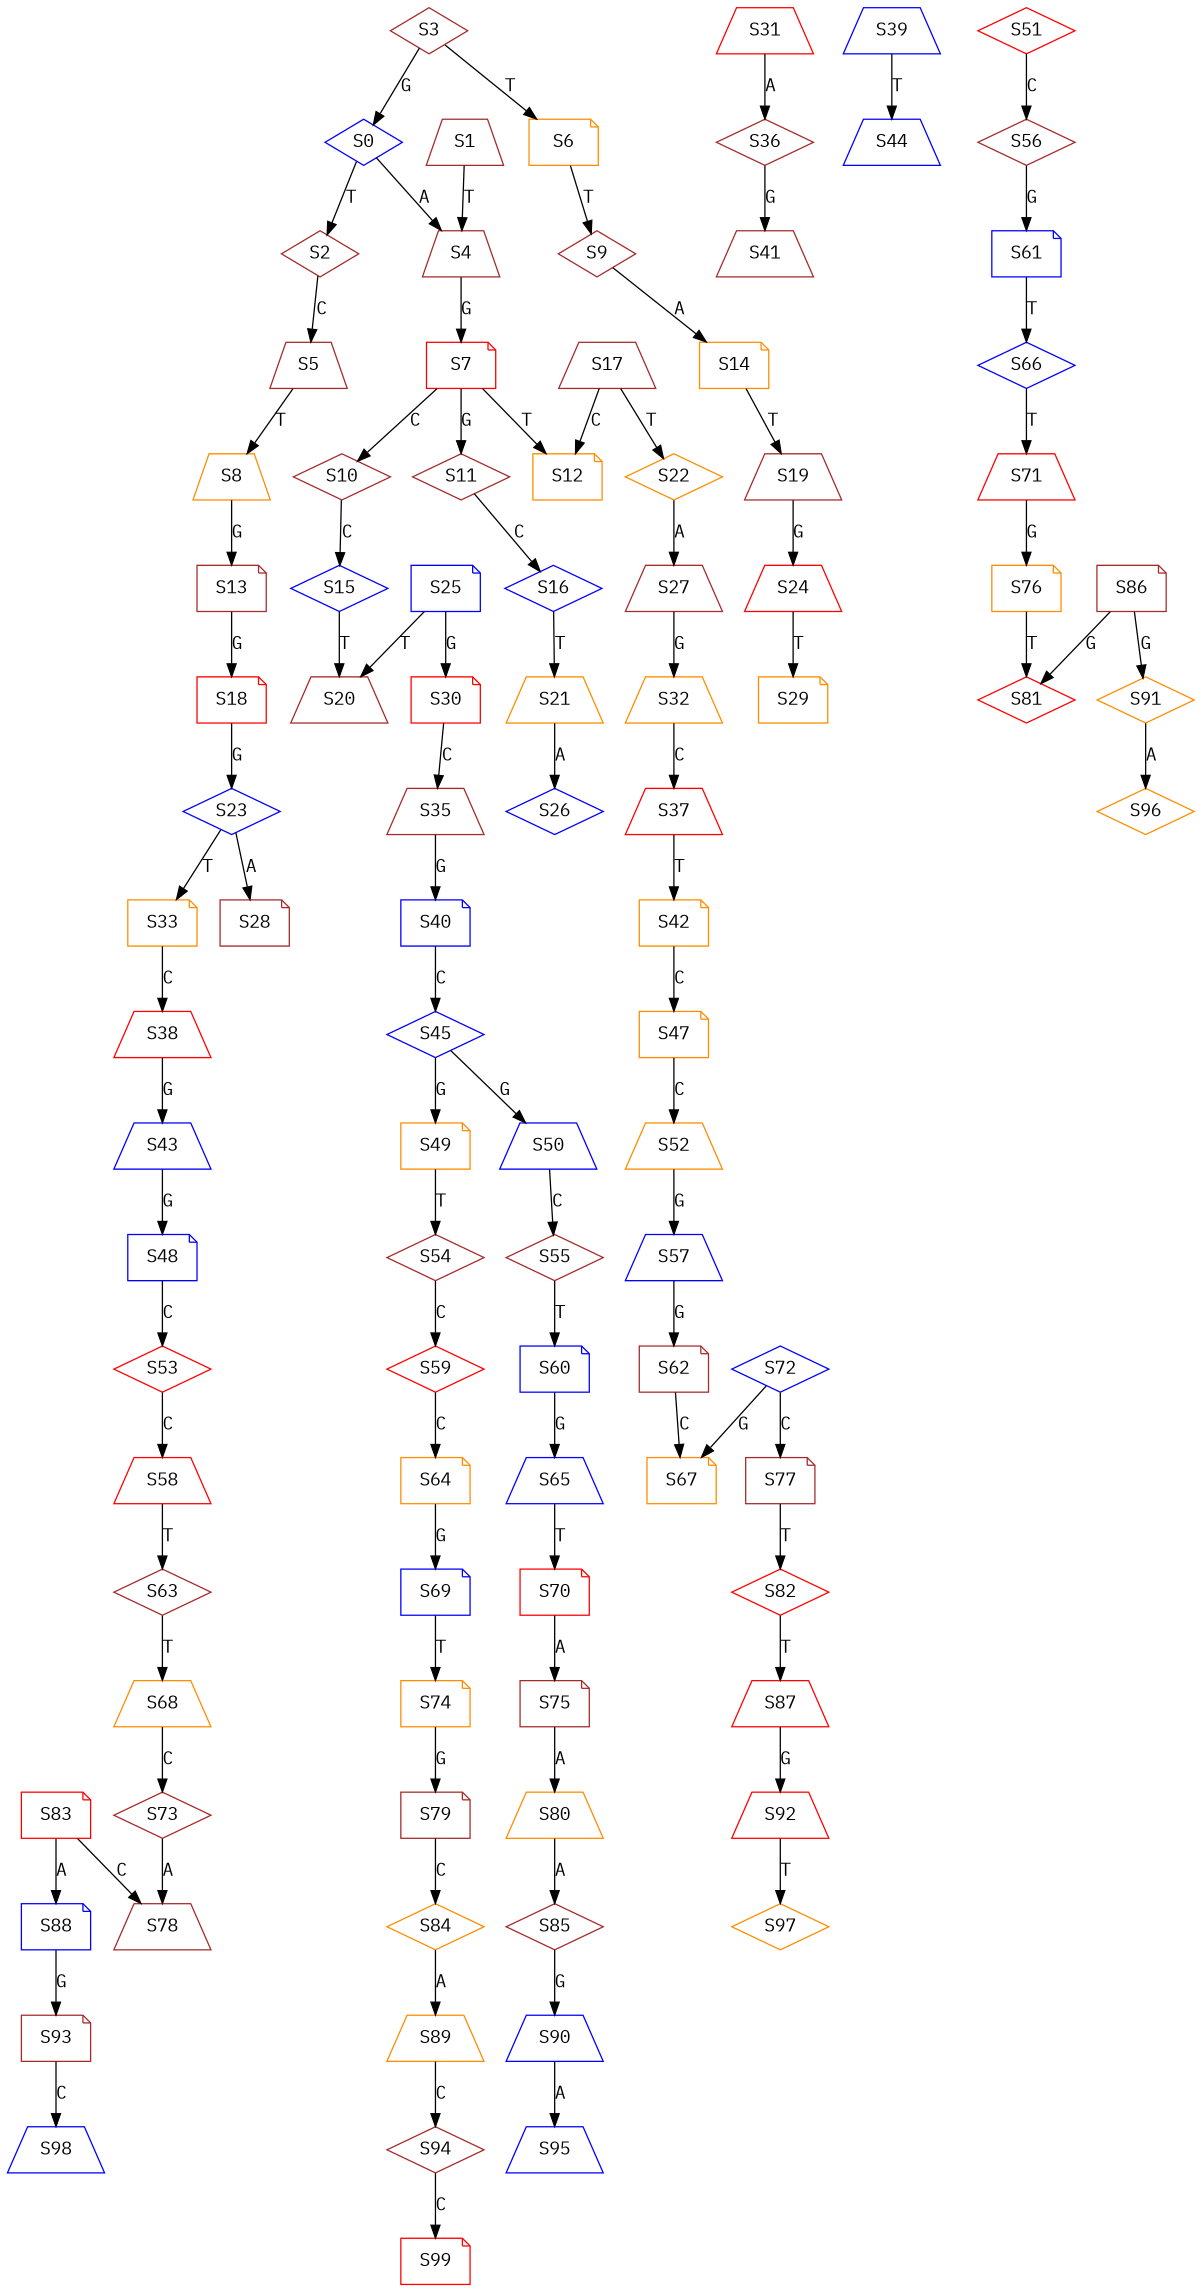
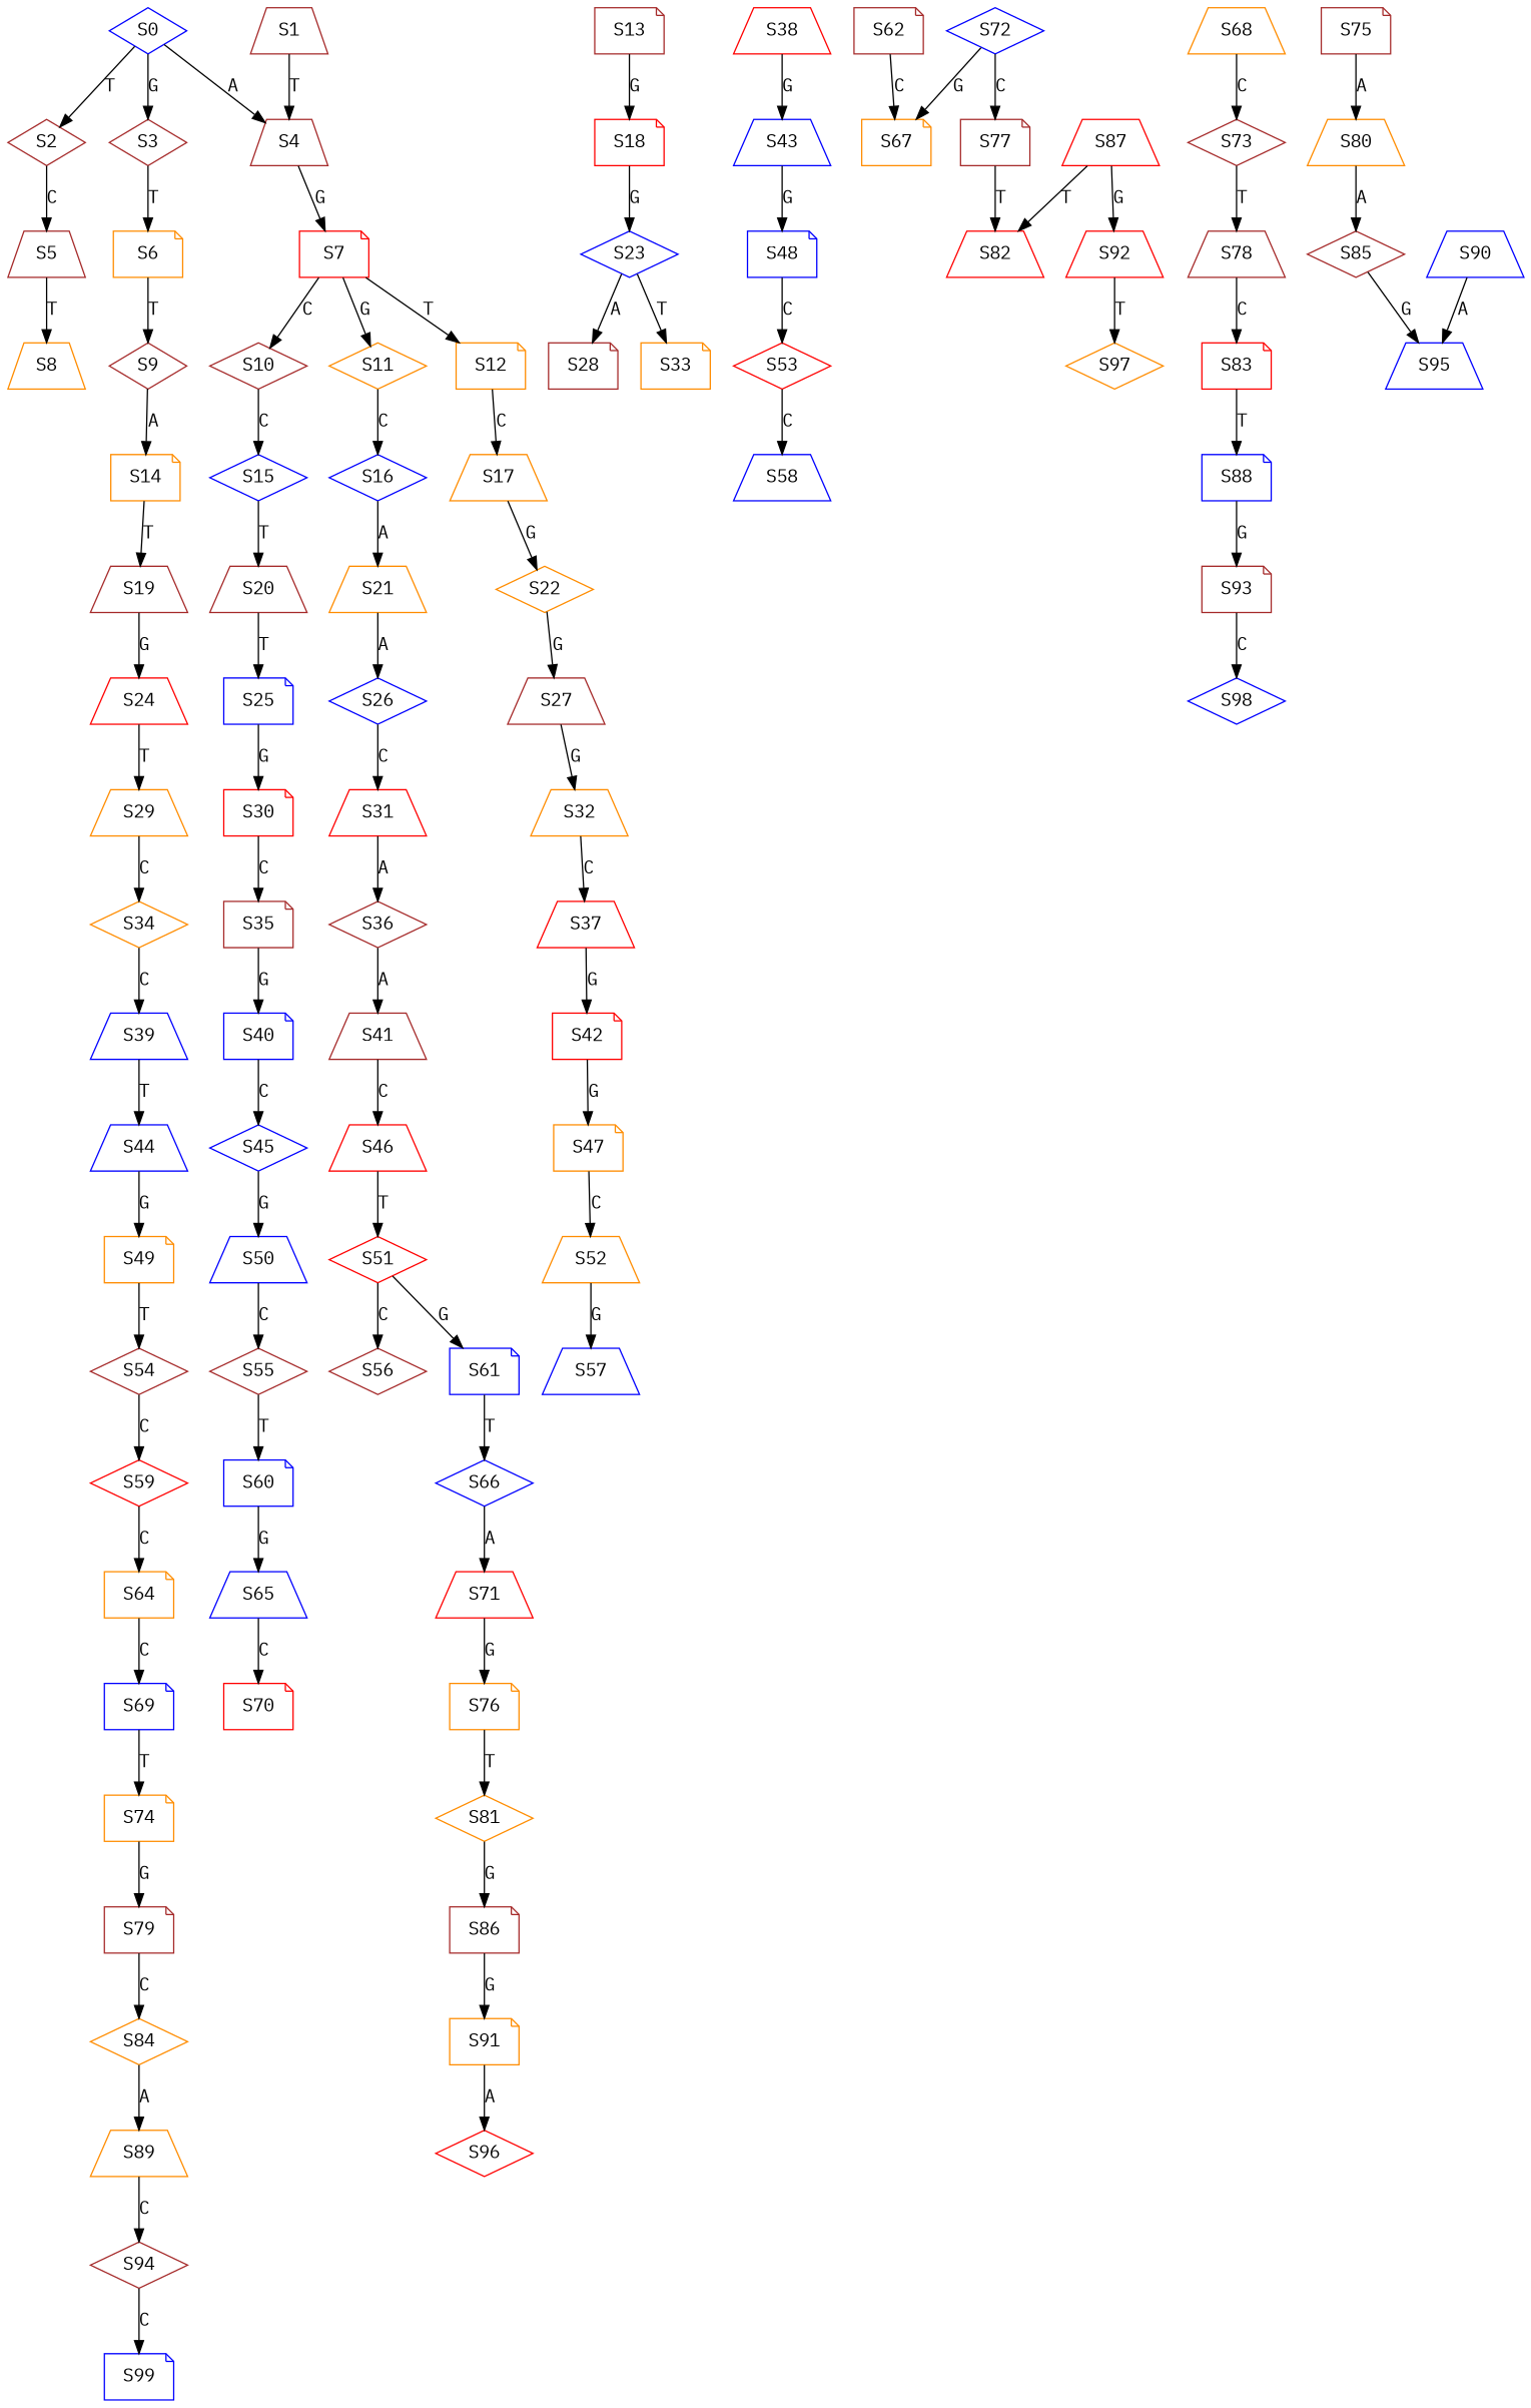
  strict digraph {
    fontname="IBM Plex Mono"
    node [color=brown fontname="IBM Plex Mono" shape=note]
    edge [fontname="IBM Plex Mono"]
    S0 [color=blue shape=diamond]
    S2 [shape=diamond]
    S3 [shape=diamond]
    S4 [shape=trapezium]
    S1 [shape=trapezium]
    S5 [shape=trapezium]
    S6 [color=darkorange]
    S7 [color=red]
    S8 [color=darkorange shape=trapezium]
    S9 [shape=diamond]
    S10 [shape=diamond]
-   S11 [shape=diamond]
+   S11 [color=darkorange shape=diamond]
    S12 [color=darkorange]
    S13
    S14 [color=darkorange]
    S15 [color=blue shape=diamond]
    S16 [color=blue shape=diamond]
-   S17 [shape=trapezium]
+   S17 [color=darkorange shape=trapezium]
    S18 [color=red]
    S19 [shape=trapezium]
    S20 [shape=trapezium]
    S21 [color=darkorange shape=trapezium]
    S22 [color=darkorange shape=diamond]
    S23 [color=blue shape=diamond]
    S24 [color=red shape=trapezium]
    S25 [color=blue]
    S26 [color=blue shape=diamond]
    S27 [shape=trapezium]
    S28
    S33 [color=darkorange]
-   S29 [color=darkorange]
+   S29 [color=darkorange shape=trapezium]
    S30 [color=red]
    S31 [color=red shape=trapezium]
    S32 [color=darkorange shape=trapezium]
-   S35 [shape=trapezium]
+   S34 [color=darkorange shape=diamond]
+   S35
    S36 [shape=diamond]
    S37 [color=red shape=trapezium]
    S38 [color=red shape=trapezium]
    S39 [color=blue shape=trapezium]
    S40 [color=blue]
    S41 [shape=trapezium]
-   S42 [color=darkorange]
+   S42 [color=red]
    S43 [color=blue shape=trapezium]
    S44 [color=blue shape=trapezium]
    S45 [color=blue shape=diamond]
+   S46 [color=red shape=trapezium]
    S47 [color=darkorange]
    S48 [color=blue]
    S49 [color=darkorange]
    S50 [color=blue shape=trapezium]
    S51 [color=red shape=diamond]
    S52 [color=darkorange shape=trapezium]
    S53 [color=red shape=diamond]
    S54 [shape=diamond]
    S55 [shape=diamond]
    S56 [shape=diamond]
    S57 [color=blue shape=trapezium]
-   S58 [color=red shape=trapezium]
+   S58 [color=blue shape=trapezium]
    S59 [color=red shape=diamond]
    S60 [color=blue]
    S61 [color=blue]
    S62
-   S63 [shape=diamond]
    S64 [color=darkorange]
    S65 [color=blue shape=trapezium]
    S66 [color=blue shape=diamond]
    S67 [color=darkorange]
    S68 [color=darkorange shape=trapezium]
    S69 [color=blue]
    S70 [color=red]
    S71 [color=red shape=trapezium]
    S73 [shape=diamond]
    S74 [color=darkorange]
    S75
    S76 [color=darkorange]
    S72 [color=blue shape=diamond]
    S77
    S78 [shape=trapezium]
    S79
    S80 [color=darkorange shape=trapezium]
-   S81 [color=red shape=diamond]
-   S82 [color=red shape=diamond]
+   S81 [color=darkorange shape=diamond]
+   S82 [color=red shape=trapezium]
    S83 [color=red]
    S84 [color=darkorange shape=diamond]
    S85 [shape=diamond]
    S86
    S87 [color=red shape=trapezium]
    S88 [color=blue]
    S89 [color=darkorange shape=trapezium]
    S90 [color=blue shape=trapezium]
-   S91 [color=darkorange shape=diamond]
+   S91 [color=darkorange]
    S92 [color=red shape=trapezium]
    S93
    S94 [shape=diamond]
    S95 [color=blue shape=trapezium]
-   S96 [color=darkorange shape=diamond]
+   S96 [color=red shape=diamond]
    S97 [color=darkorange shape=diamond]
-   S98 [color=blue shape=trapezium]
-   S99 [color=red]
+   S98 [color=blue shape=diamond]
+   S99 [color=blue]
    S0 -> S2 [label=T]
-   S3 -> S0 [label=G]
+   S0 -> S3 [label=G]
    S0 -> S4 [label=A]
    S2 -> S5 [label=C]
    S3 -> S6 [label=T]
    S4 -> S7 [label=G]
    S1 -> S4 [label=T]
    S5 -> S8 [label=T]
    S6 -> S9 [label=T]
    S7 -> S10 [label=C]
    S7 -> S11 [label=G]
    S7 -> S12 [label=T]
-   S8 -> S13 [label=G]
    S9 -> S14 [label=A]
    S10 -> S15 [label=C]
    S11 -> S16 [label=C]
-   S17 -> S12 [label=C]
+   S12 -> S17 [label=C]
    S13 -> S18 [label=G]
    S14 -> S19 [label=T]
    S15 -> S20 [label=T]
-   S16 -> S21 [label=T]
-   S17 -> S22 [label=T]
+   S16 -> S21 [label=A]
+   S17 -> S22 [label=G]
    S18 -> S23 [label=G]
    S19 -> S24 [label=G]
-   S25 -> S20 [label=T]
+   S20 -> S25 [label=T]
    S21 -> S26 [label=A]
-   S22 -> S27 [label=A]
+   S22 -> S27 [label=G]
    S23 -> S28 [label=A]
    S23 -> S33 [label=T]
    S24 -> S29 [label=T]
    S25 -> S30 [label=G]
+   S26 -> S31 [label=C]
    S27 -> S32 [label=G]
-   S33 -> S38 [label=C]
+   S29 -> S34 [label=C]
    S30 -> S35 [label=C]
    S31 -> S36 [label=A]
    S32 -> S37 [label=C]
+   S34 -> S39 [label=C]
    S35 -> S40 [label=G]
-   S36 -> S41 [label=G]
-   S37 -> S42 [label=T]
+   S36 -> S41 [label=A]
+   S37 -> S42 [label=G]
    S38 -> S43 [label=G]
    S39 -> S44 [label=T]
    S40 -> S45 [label=C]
-   S42 -> S47 [label=C]
+   S41 -> S46 [label=C]
+   S42 -> S47 [label=G]
    S43 -> S48 [label=G]
-   S45 -> S49 [label=G]
+   S44 -> S49 [label=G]
    S45 -> S50 [label=G]
+   S46 -> S51 [label=T]
    S47 -> S52 [label=C]
    S48 -> S53 [label=C]
    S49 -> S54 [label=T]
    S50 -> S55 [label=C]
    S51 -> S56 [label=C]
    S52 -> S57 [label=G]
    S53 -> S58 [label=C]
    S54 -> S59 [label=C]
    S55 -> S60 [label=T]
-   S56 -> S61 [label=G]
-   S57 -> S62 [label=G]
-   S58 -> S63 [label=T]
+   S51 -> S61 [label=G]
    S59 -> S64 [label=C]
    S60 -> S65 [label=G]
    S61 -> S66 [label=T]
    S62 -> S67 [label=C]
-   S63 -> S68 [label=T]
-   S64 -> S69 [label=G]
-   S65 -> S70 [label=T]
-   S66 -> S71 [label=T]
+   S64 -> S69 [label=C]
+   S65 -> S70 [label=C]
+   S66 -> S71 [label=A]
    S68 -> S73 [label=C]
    S69 -> S74 [label=T]
-   S70 -> S75 [label=A]
    S71 -> S76 [label=G]
-   S73 -> S78 [label=A]
+   S73 -> S78 [label=T]
    S74 -> S79 [label=G]
    S75 -> S80 [label=A]
    S76 -> S81 [label=T]
    S72 -> S67 [label=G]
    S72 -> S77 [label=C]
    S77 -> S82 [label=T]
-   S83 -> S78 [label=C]
+   S78 -> S83 [label=C]
    S79 -> S84 [label=C]
    S80 -> S85 [label=A]
-   S86 -> S81 [label=G]
-   S82 -> S87 [label=T]
-   S83 -> S88 [label=A]
+   S81 -> S86 [label=G]
+   S87 -> S82 [label=T]
+   S83 -> S88 [label=T]
    S84 -> S89 [label=A]
-   S85 -> S90 [label=G]
+   S85 -> S95 [label=G]
    S86 -> S91 [label=G]
    S87 -> S92 [label=G]
    S88 -> S93 [label=G]
    S89 -> S94 [label=C]
    S90 -> S95 [label=A]
    S91 -> S96 [label=A]
    S92 -> S97 [label=T]
    S93 -> S98 [label=C]
    S94 -> S99 [label=C]
  }
